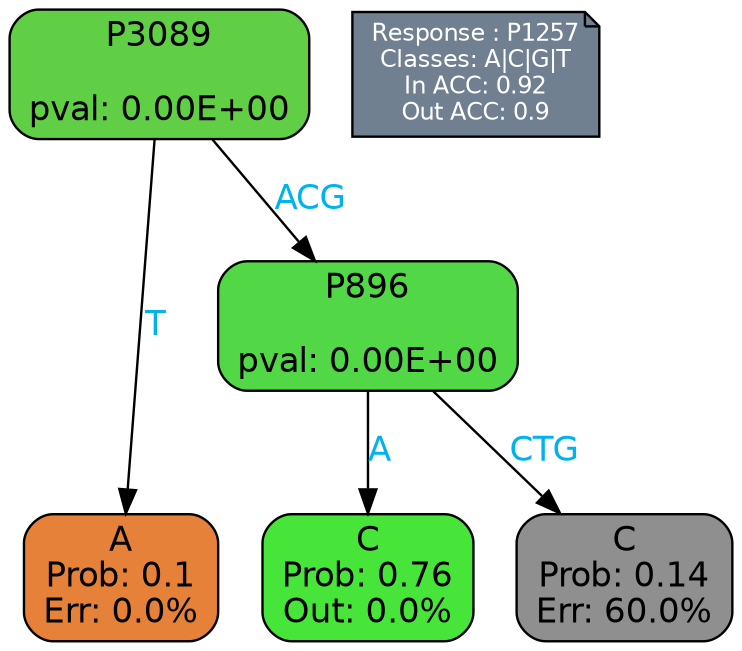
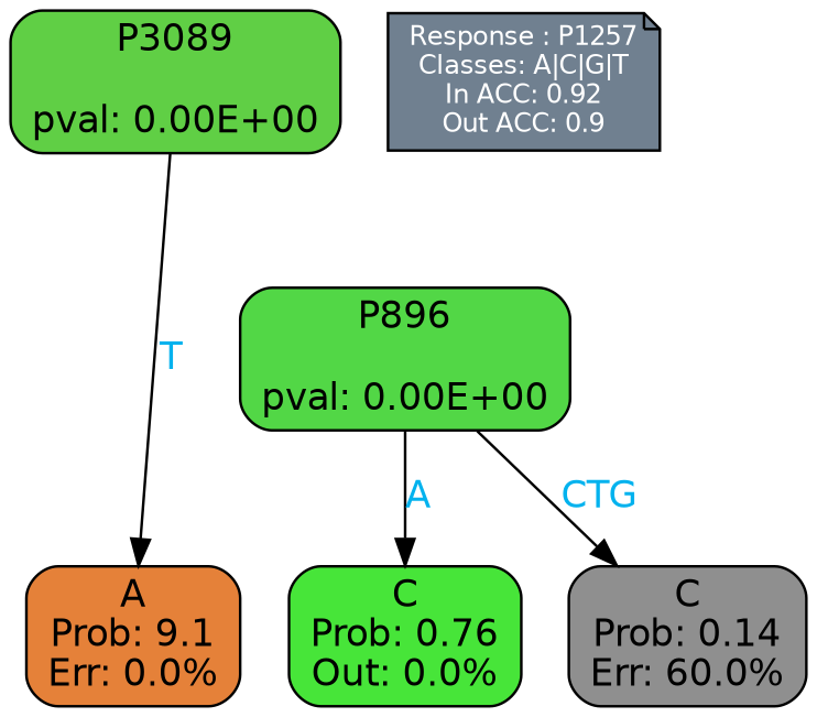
  digraph {
    ranksep=equally
    splines=polylines
    node [color=black fontname=helvetica shape=box style="filled, rounded"]
    edge [fontcolor=deepskyblue2 fontname=helvetica]
    n1 [fillcolor="#47e539" label="C\nProb: 0.76\nOut: 0.0%"]
    n2 [fillcolor="#8f8f8f" label="C\nProb: 0.14\nErr: 60.0%"]
-   n3 [fillcolor="#e58139" label="A\nProb: 0.1\nErr: 0.0%"]
+   n3 [fillcolor="#e58139" label="A\nProb: 9.1\nErr: 0.0%"]
    n4 [align=left fillcolor=slategray fontcolor=white fontsize=10 label="Response : P1257\nClasses: A|C|G|T\nIn ACC: 0.92\nOut ACC: 0.9\n" shape=note style=filled]
    n5 [fillcolor="#60cf45" label="P3089\n\npval: 0.00E+00"]
    n6 [fillcolor="#52d746" label="P896\n\npval: 0.00E+00"]
    subgraph sub_1 {
      rank=same
      n1
      n2
      n3
    }
    subgraph sub_2 {
      rank=same
      n4
      n5
    }
    n5 -> n3 [label=T]
-   n5 -> n6 [label=ACG]
    n6 -> n1 [label=A]
    n6 -> n2 [label=CTG]
  }
